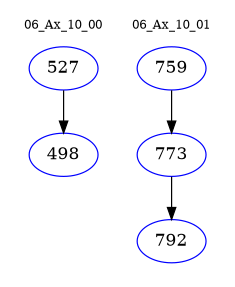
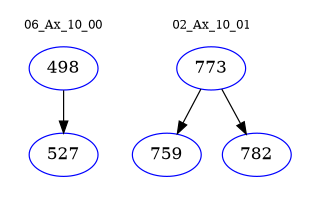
  digraph {
    node [color=blue]
    edge [color=black]
    n1 [label=498]
    n2 [label=527]
    n3 [label=773]
    n4 [label=759]
-   n5 [label=792]
+   n5 [label=782]
    subgraph cluster_1 {
      color=white
      fontsize=10
      label="06_Ax_10_00"
      n1
      n2
    }
    subgraph cluster_2 {
      color=white
      fontsize=10
-     label="06_Ax_10_01"
+     label="02_Ax_10_01"
      n3
      n4
      n5
    }
-   n2 -> n1
-   n4 -> n3
+   n1 -> n2
+   n3 -> n4
    n3 -> n5
  }
